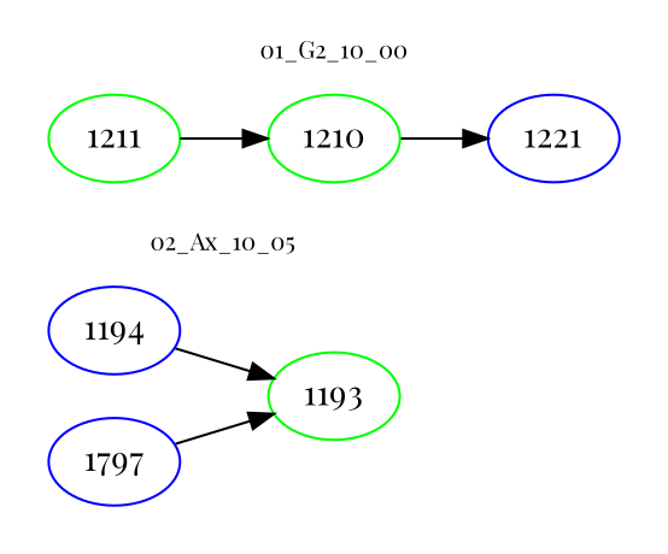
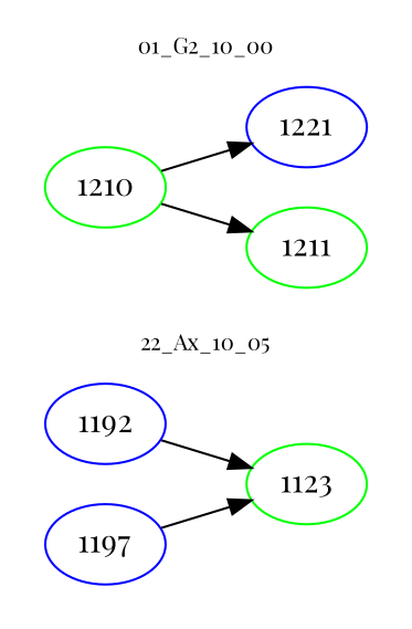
  digraph {
    fontname="Playfair Display"
    rankdir=LR
    node [color=blue fontname="Playfair Display"]
    edge [color=black fontname="Playfair Display"]
-   n1 [label=1194]
-   n2 [color=green label=1193]
-   n3 [label=1797]
+   n1 [label=1192]
+   n2 [color=green label=1123]
+   n3 [label=1197]
    n4 [color=green label=1211]
    n5 [color=green label=1210]
    n6 [label=1221]
    subgraph cluster_1 {
      color=white
      fontsize=10
-     label="02_Ax_10_05"
+     label="22_Ax_10_05"
      n1
      n2
      n3
    }
    subgraph cluster_2 {
      color=white
      fontsize=10
      label="01_G2_10_00"
      n4
      n5
      n6
    }
    n1 -> n2
    n3 -> n2
-   n4 -> n5
+   n5 -> n4
    n5 -> n6
  }
